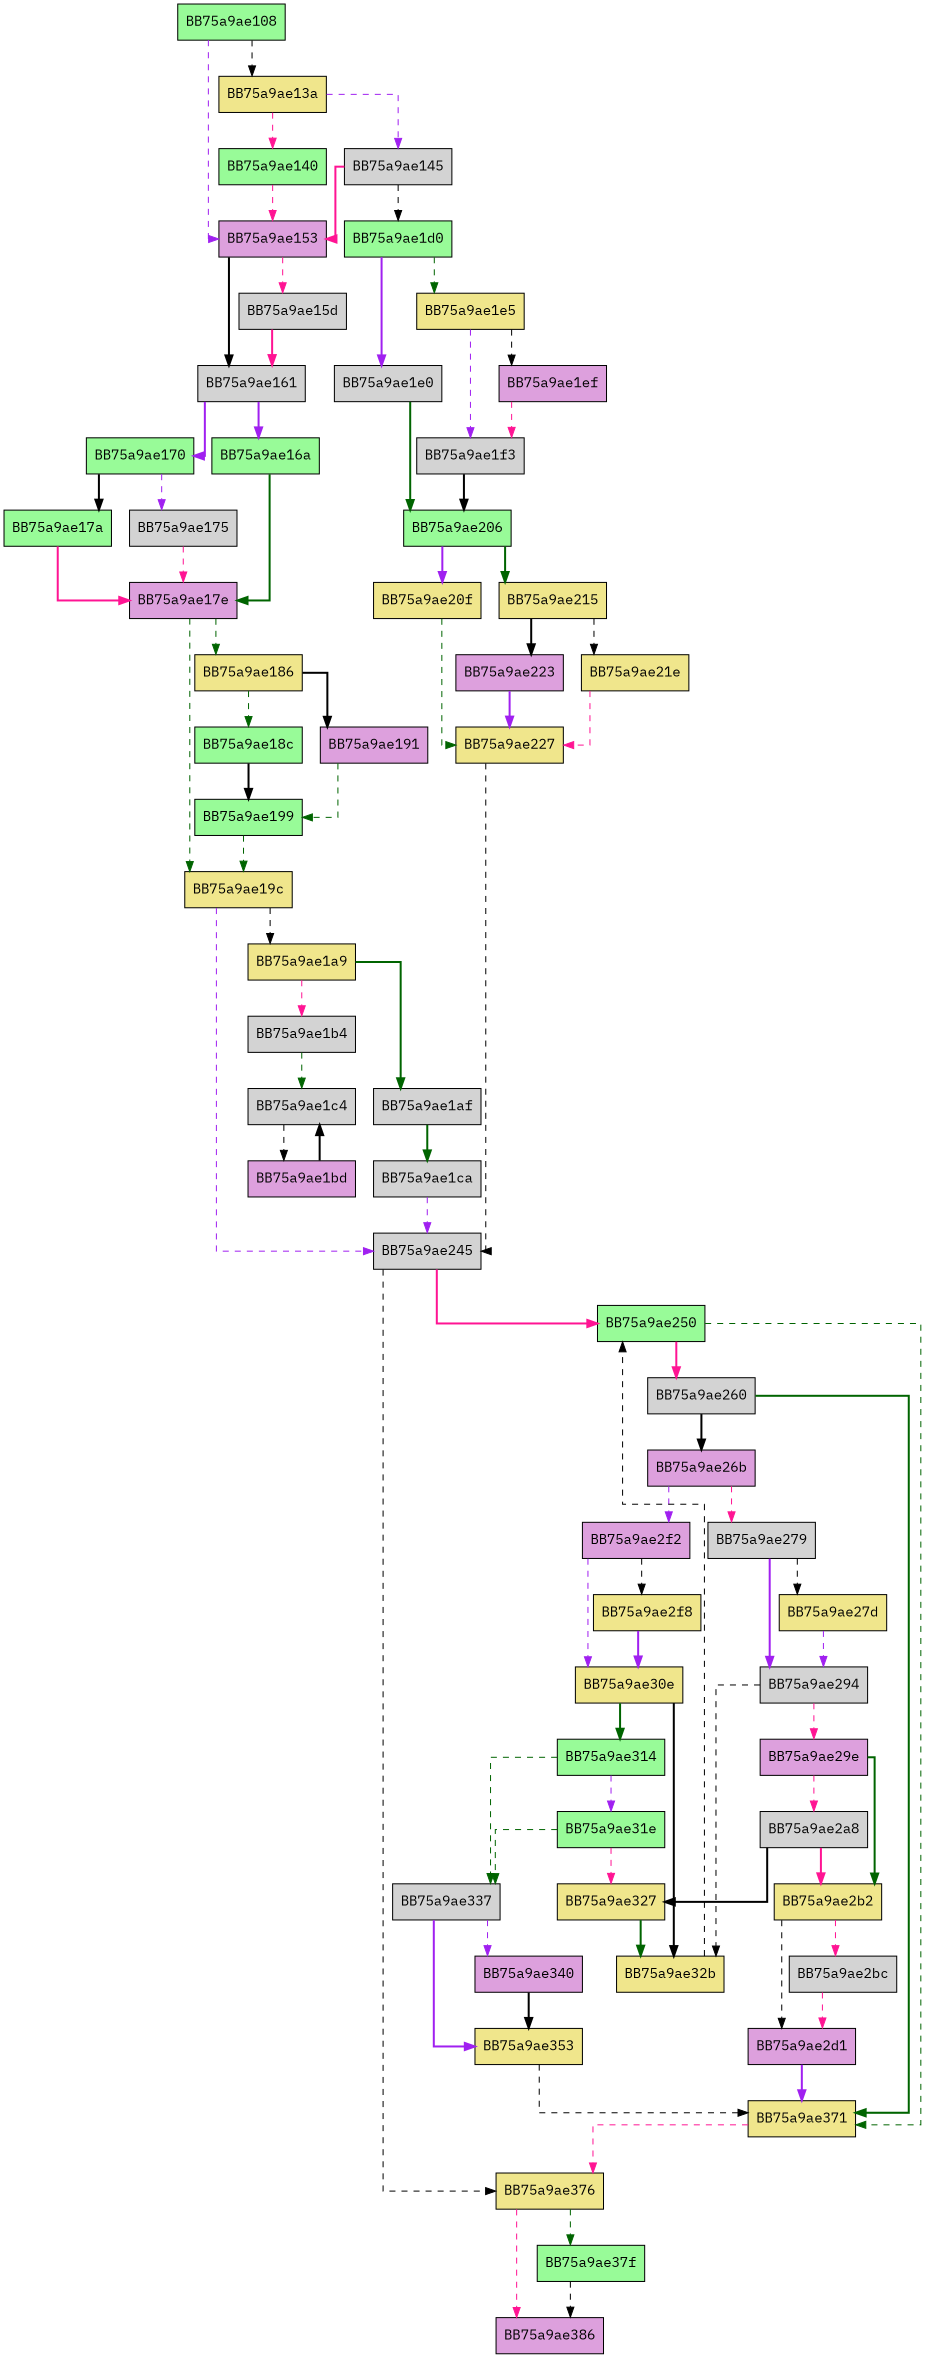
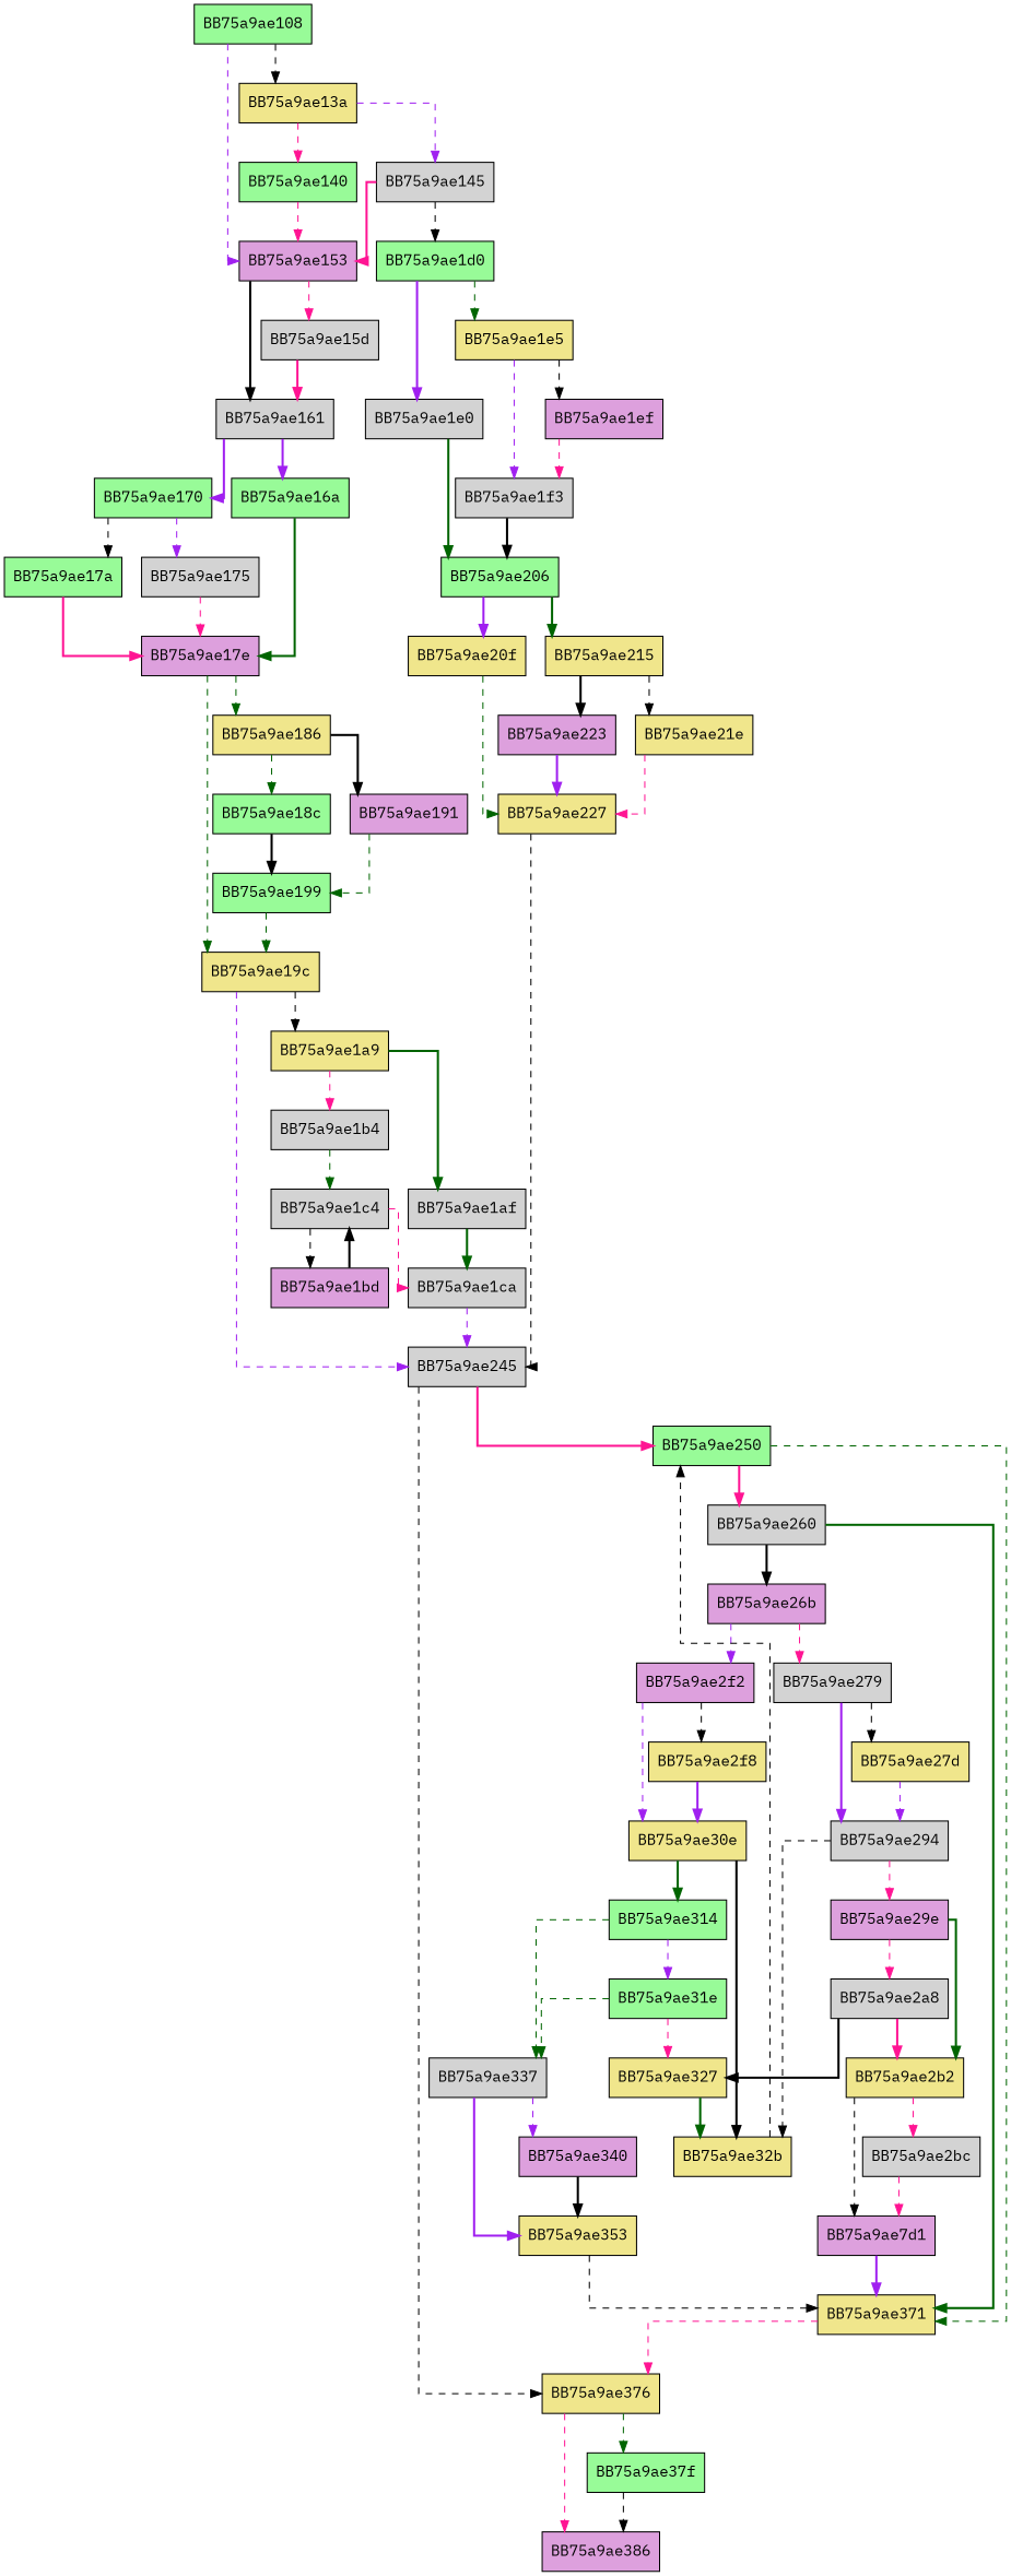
  digraph {
    fontname="IBM Plex Mono"
    splines=ortho
    node [fillcolor=khaki fontname="IBM Plex Mono" shape=box style=filled]
    edge [color=black fontname="IBM Plex Mono" style=dashed]
    BB75a9ae108 [fillcolor=palegreen]
    BB75a9ae153 [fillcolor=plum]
    BB75a9ae13a
    BB75a9ae161 [fillcolor=lightgrey]
    BB75a9ae15d [fillcolor=lightgrey]
    BB75a9ae145 [fillcolor=lightgrey]
    BB75a9ae140 [fillcolor=palegreen]
    BB75a9ae170 [fillcolor=palegreen]
    BB75a9ae16a [fillcolor=palegreen]
    BB75a9ae1d0 [fillcolor=palegreen]
    BB75a9ae1e5
    BB75a9ae1e0 [fillcolor=lightgrey]
    BB75a9ae1f3 [fillcolor=lightgrey]
    BB75a9ae1ef [fillcolor=plum]
    BB75a9ae206 [fillcolor=palegreen]
    BB75a9ae17a [fillcolor=palegreen]
    BB75a9ae175 [fillcolor=lightgrey]
    BB75a9ae17e [fillcolor=plum]
    BB75a9ae19c
    BB75a9ae186
    BB75a9ae245 [fillcolor=lightgrey]
    BB75a9ae1a9
    BB75a9ae191 [fillcolor=plum]
    BB75a9ae18c [fillcolor=palegreen]
    BB75a9ae376
    BB75a9ae250 [fillcolor=palegreen]
    BB75a9ae1b4 [fillcolor=lightgrey]
    BB75a9ae1af [fillcolor=lightgrey]
    BB75a9ae199 [fillcolor=palegreen]
    BB75a9ae386 [fillcolor=plum]
    BB75a9ae37f [fillcolor=palegreen]
    BB75a9ae371
    BB75a9ae260 [fillcolor=lightgrey]
    BB75a9ae1c4 [fillcolor=lightgrey]
    BB75a9ae1ca [fillcolor=lightgrey]
    BB75a9ae1bd [fillcolor=plum]
    BB75a9ae215
    BB75a9ae20f
    BB75a9ae223 [fillcolor=plum]
    BB75a9ae21e
    BB75a9ae227
    BB75a9ae26b [fillcolor=plum]
    BB75a9ae2f2 [fillcolor=plum]
    n44 [fillcolor=lightgrey label=BB75a9ae279]
    BB75a9ae30e
    BB75a9ae2f8
    BB75a9ae294 [fillcolor=lightgrey]
    BB75a9ae27d
    BB75a9ae32b
    BB75a9ae314 [fillcolor=palegreen]
    BB75a9ae29e [fillcolor=plum]
    BB75a9ae2b2
    BB75a9ae2a8 [fillcolor=lightgrey]
-   BB75a9ae2d1 [fillcolor=plum]
+   BB75a9ae2d1 [fillcolor=plum label=BB75a9ae7d1]
    BB75a9ae2bc [fillcolor=lightgrey]
    BB75a9ae327
    BB75a9ae337 [fillcolor=lightgrey]
    BB75a9ae31e [fillcolor=palegreen]
    BB75a9ae353
    BB75a9ae340 [fillcolor=plum]
    BB75a9ae108 -> BB75a9ae153 [color=purple]
    BB75a9ae108 -> BB75a9ae13a
    BB75a9ae153 -> BB75a9ae161 [style=bold]
    BB75a9ae153 -> BB75a9ae15d [color=deeppink]
    BB75a9ae13a -> BB75a9ae145 [color=purple]
    BB75a9ae13a -> BB75a9ae140 [color=deeppink]
    BB75a9ae161 -> BB75a9ae170 [color=purple style=bold]
    BB75a9ae161 -> BB75a9ae16a [color=purple style=bold]
    BB75a9ae15d -> BB75a9ae161 [color=deeppink style=bold]
    BB75a9ae145 -> BB75a9ae153 [color=deeppink style=bold]
    BB75a9ae145 -> BB75a9ae1d0
    BB75a9ae140 -> BB75a9ae153 [color=deeppink]
-   BB75a9ae170 -> BB75a9ae17a [style=bold]
+   BB75a9ae170 -> BB75a9ae17a
    BB75a9ae170 -> BB75a9ae175 [color=purple]
    BB75a9ae16a -> BB75a9ae17e [color=darkgreen style=bold]
    BB75a9ae1d0 -> BB75a9ae1e5 [color=darkgreen]
    BB75a9ae1d0 -> BB75a9ae1e0 [color=purple style=bold]
    BB75a9ae1e5 -> BB75a9ae1f3 [color=purple]
    BB75a9ae1e5 -> BB75a9ae1ef
    BB75a9ae1e0 -> BB75a9ae206 [color=darkgreen style=bold]
    BB75a9ae1f3 -> BB75a9ae206 [style=bold]
    BB75a9ae1ef -> BB75a9ae1f3 [color=deeppink]
    BB75a9ae206 -> BB75a9ae215 [color=darkgreen style=bold]
    BB75a9ae206 -> BB75a9ae20f [color=purple style=bold]
    BB75a9ae17a -> BB75a9ae17e [color=deeppink style=bold]
    BB75a9ae175 -> BB75a9ae17e [color=deeppink]
    BB75a9ae17e -> BB75a9ae19c [color=darkgreen]
    BB75a9ae17e -> BB75a9ae186 [color=darkgreen]
    BB75a9ae19c -> BB75a9ae245 [color=purple]
    BB75a9ae19c -> BB75a9ae1a9
    BB75a9ae186 -> BB75a9ae191 [style=bold]
    BB75a9ae186 -> BB75a9ae18c [color=darkgreen]
    BB75a9ae245 -> BB75a9ae376
    BB75a9ae245 -> BB75a9ae250 [color=deeppink style=bold]
    BB75a9ae1a9 -> BB75a9ae1b4 [color=deeppink]
    BB75a9ae1a9 -> BB75a9ae1af [color=darkgreen style=bold]
    BB75a9ae191 -> BB75a9ae199 [color=darkgreen]
    BB75a9ae18c -> BB75a9ae199 [style=bold]
    BB75a9ae376 -> BB75a9ae386 [color=deeppink]
    BB75a9ae376 -> BB75a9ae37f [color=darkgreen]
    BB75a9ae250 -> BB75a9ae371 [color=darkgreen]
    BB75a9ae250 -> BB75a9ae260 [color=deeppink style=bold]
    BB75a9ae1b4 -> BB75a9ae1c4 [color=darkgreen]
    BB75a9ae1af -> BB75a9ae1ca [color=darkgreen style=bold]
    BB75a9ae199 -> BB75a9ae19c [color=darkgreen]
    BB75a9ae37f -> BB75a9ae386
    BB75a9ae371 -> BB75a9ae376 [color=deeppink]
    BB75a9ae260 -> BB75a9ae371 [color=darkgreen style=bold]
    BB75a9ae260 -> BB75a9ae26b [style=bold]
+   BB75a9ae1c4 -> BB75a9ae1ca [color=deeppink]
    BB75a9ae1c4 -> BB75a9ae1bd
    BB75a9ae1ca -> BB75a9ae245 [color=purple]
    BB75a9ae1bd -> BB75a9ae1c4 [style=bold]
    BB75a9ae215 -> BB75a9ae223 [style=bold]
    BB75a9ae215 -> BB75a9ae21e
    BB75a9ae20f -> BB75a9ae227 [color=darkgreen]
    BB75a9ae223 -> BB75a9ae227 [color=purple style=bold]
    BB75a9ae21e -> BB75a9ae227 [color=deeppink]
    BB75a9ae227 -> BB75a9ae245
    BB75a9ae26b -> BB75a9ae2f2 [color=purple]
    BB75a9ae26b -> n44 [color=deeppink]
    BB75a9ae2f2 -> BB75a9ae30e [color=purple]
    BB75a9ae2f2 -> BB75a9ae2f8
    n44 -> BB75a9ae294 [color=purple style=bold]
    n44 -> BB75a9ae27d
    BB75a9ae30e -> BB75a9ae32b [style=bold]
    BB75a9ae30e -> BB75a9ae314 [color=darkgreen style=bold]
    BB75a9ae2f8 -> BB75a9ae30e [color=purple style=bold]
    BB75a9ae294 -> BB75a9ae32b
    BB75a9ae294 -> BB75a9ae29e [color=deeppink]
    BB75a9ae27d -> BB75a9ae294 [color=purple]
    BB75a9ae32b -> BB75a9ae250
    BB75a9ae314 -> BB75a9ae337 [color=darkgreen]
    BB75a9ae314 -> BB75a9ae31e [color=purple]
    BB75a9ae29e -> BB75a9ae2b2 [color=darkgreen style=bold]
    BB75a9ae29e -> BB75a9ae2a8 [color=deeppink]
    BB75a9ae2b2 -> BB75a9ae2d1
    BB75a9ae2b2 -> BB75a9ae2bc [color=deeppink]
    BB75a9ae2a8 -> BB75a9ae2b2 [color=deeppink style=bold]
    BB75a9ae2a8 -> BB75a9ae327 [style=bold]
    BB75a9ae2d1 -> BB75a9ae371 [color=purple style=bold]
    BB75a9ae2bc -> BB75a9ae2d1 [color=deeppink]
    BB75a9ae327 -> BB75a9ae32b [color=darkgreen style=bold]
    BB75a9ae337 -> BB75a9ae353 [color=purple style=bold]
    BB75a9ae337 -> BB75a9ae340 [color=purple]
    BB75a9ae31e -> BB75a9ae327 [color=deeppink]
    BB75a9ae31e -> BB75a9ae337 [color=darkgreen]
    BB75a9ae353 -> BB75a9ae371
    BB75a9ae340 -> BB75a9ae353 [style=bold]
  }
